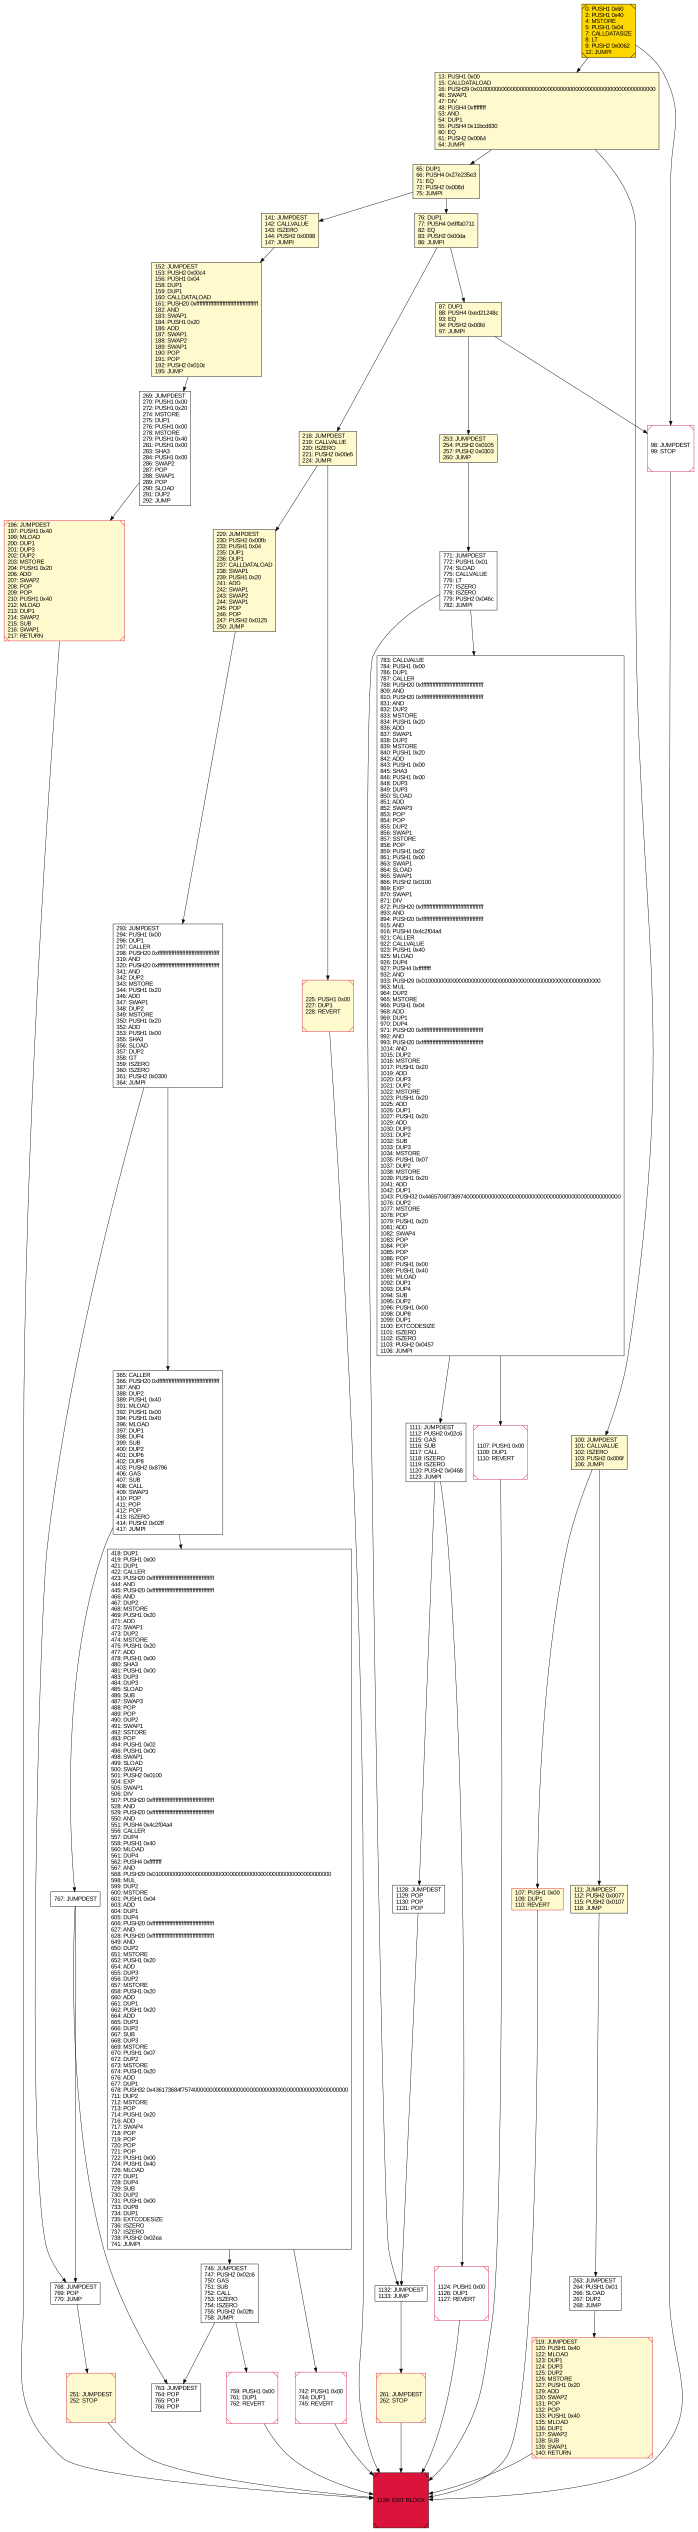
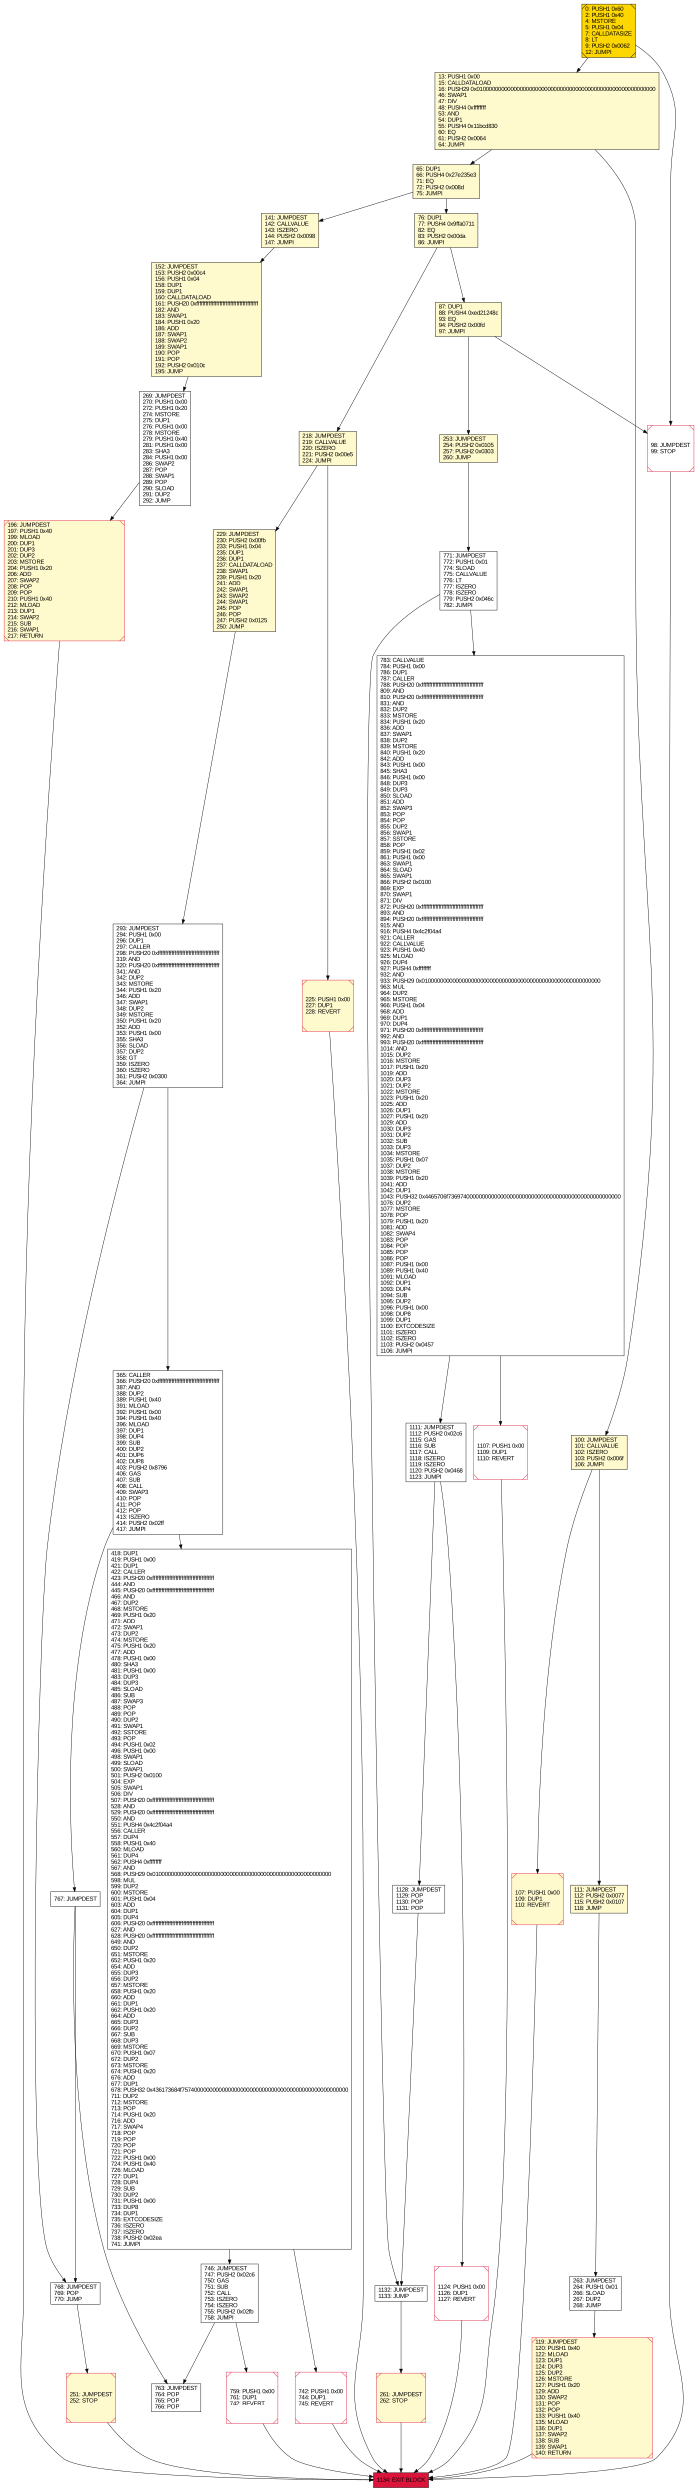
  digraph {
    rankdir=UD
    node [color=black fillcolor=white fontcolor=black fontname=arial shape=box style=filled]
    n1 [color=crimson fillcolor=lemonchiffon label="225: PUSH1 0x00\l227: DUP1\l228: REVERT\l" shape=Msquare]
-   n2 [fillcolor=crimson label="1134: EXIT BLOCK\l" shape=Msquare]
+   n2 [fillcolor=crimson label="1134: EXIT BLOCK\l"]
    n3 [fillcolor=lemonchiffon label="87: DUP1\l88: PUSH4 0xed21248c\l93: EQ\l94: PUSH2 0x00fd\l97: JUMPI\l"]
    n4 [color=crimson label="98: JUMPDEST\l99: STOP\l" shape=Msquare]
    n5 [fillcolor=lemonchiffon label="253: JUMPDEST\l254: PUSH2 0x0105\l257: PUSH2 0x0303\l260: JUMP\l"]
    n6 [label="771: JUMPDEST\l772: PUSH1 0x01\l774: SLOAD\l775: CALLVALUE\l776: LT\l777: ISZERO\l778: ISZERO\l779: PUSH2 0x046c\l782: JUMPI\l"]
    n7 [color=crimson fillcolor=lemonchiffon label="119: JUMPDEST\l120: PUSH1 0x40\l122: MLOAD\l123: DUP1\l124: DUP3\l125: DUP2\l126: MSTORE\l127: PUSH1 0x20\l129: ADD\l130: SWAP2\l131: POP\l132: POP\l133: PUSH1 0x40\l135: MLOAD\l136: DUP1\l137: SWAP2\l138: SUB\l139: SWAP1\l140: RETURN\l" shape=Msquare]
    n8 [fillcolor=lemonchiffon label="229: JUMPDEST\l230: PUSH2 0x00fb\l233: PUSH1 0x04\l235: DUP1\l236: DUP1\l237: CALLDATALOAD\l238: SWAP1\l239: PUSH1 0x20\l241: ADD\l242: SWAP1\l243: SWAP2\l244: SWAP1\l245: POP\l246: POP\l247: PUSH2 0x0125\l250: JUMP\l"]
    n9 [label="293: JUMPDEST\l294: PUSH1 0x00\l296: DUP1\l297: CALLER\l298: PUSH20 0xffffffffffffffffffffffffffffffffffffffff\l319: AND\l320: PUSH20 0xffffffffffffffffffffffffffffffffffffffff\l341: AND\l342: DUP2\l343: MSTORE\l344: PUSH1 0x20\l346: ADD\l347: SWAP1\l348: DUP2\l349: MSTORE\l350: PUSH1 0x20\l352: ADD\l353: PUSH1 0x00\l355: SHA3\l356: SLOAD\l357: DUP2\l358: GT\l359: ISZERO\l360: ISZERO\l361: PUSH2 0x0300\l364: JUMPI\l"]
    n10 [label="365: CALLER\l366: PUSH20 0xffffffffffffffffffffffffffffffffffffffff\l387: AND\l388: DUP2\l389: PUSH1 0x40\l391: MLOAD\l392: PUSH1 0x00\l394: PUSH1 0x40\l396: MLOAD\l397: DUP1\l398: DUP4\l399: SUB\l400: DUP2\l401: DUP6\l402: DUP8\l403: PUSH2 0x8796\l406: GAS\l407: SUB\l408: CALL\l409: SWAP3\l410: POP\l411: POP\l412: POP\l413: ISZERO\l414: PUSH2 0x02ff\l417: JUMPI\l"]
    n11 [label="768: JUMPDEST\l769: POP\l770: JUMP\l"]
    n12 [color=crimson label="1124: PUSH1 0x00\l1126: DUP1\l1127: REVERT\l" shape=Msquare]
    n13 [color=crimson label="742: PUSH1 0x00\l744: DUP1\l745: REVERT\l" shape=Msquare]
    n14 [label="418: DUP1\l419: PUSH1 0x00\l421: DUP1\l422: CALLER\l423: PUSH20 0xffffffffffffffffffffffffffffffffffffffff\l444: AND\l445: PUSH20 0xffffffffffffffffffffffffffffffffffffffff\l466: AND\l467: DUP2\l468: MSTORE\l469: PUSH1 0x20\l471: ADD\l472: SWAP1\l473: DUP2\l474: MSTORE\l475: PUSH1 0x20\l477: ADD\l478: PUSH1 0x00\l480: SHA3\l481: PUSH1 0x00\l483: DUP3\l484: DUP3\l485: SLOAD\l486: SUB\l487: SWAP3\l488: POP\l489: POP\l490: DUP2\l491: SWAP1\l492: SSTORE\l493: POP\l494: PUSH1 0x02\l496: PUSH1 0x00\l498: SWAP1\l499: SLOAD\l500: SWAP1\l501: PUSH2 0x0100\l504: EXP\l505: SWAP1\l506: DIV\l507: PUSH20 0xffffffffffffffffffffffffffffffffffffffff\l528: AND\l529: PUSH20 0xffffffffffffffffffffffffffffffffffffffff\l550: AND\l551: PUSH4 0x4c2f04a4\l556: CALLER\l557: DUP4\l558: PUSH1 0x40\l560: MLOAD\l561: DUP4\l562: PUSH4 0xffffffff\l567: AND\l568: PUSH29 0x0100000000000000000000000000000000000000000000000000000000\l598: MUL\l599: DUP2\l600: MSTORE\l601: PUSH1 0x04\l603: ADD\l604: DUP1\l605: DUP4\l606: PUSH20 0xffffffffffffffffffffffffffffffffffffffff\l627: AND\l628: PUSH20 0xffffffffffffffffffffffffffffffffffffffff\l649: AND\l650: DUP2\l651: MSTORE\l652: PUSH1 0x20\l654: ADD\l655: DUP3\l656: DUP2\l657: MSTORE\l658: PUSH1 0x20\l660: ADD\l661: DUP1\l662: PUSH1 0x20\l664: ADD\l665: DUP3\l666: DUP2\l667: SUB\l668: DUP3\l669: MSTORE\l670: PUSH1 0x07\l672: DUP2\l673: MSTORE\l674: PUSH1 0x20\l676: ADD\l677: DUP1\l678: PUSH32 0x436173684f757400000000000000000000000000000000000000000000000000\l711: DUP2\l712: MSTORE\l713: POP\l714: PUSH1 0x20\l716: ADD\l717: SWAP4\l718: POP\l719: POP\l720: POP\l721: POP\l722: PUSH1 0x00\l724: PUSH1 0x40\l726: MLOAD\l727: DUP1\l728: DUP4\l729: SUB\l730: DUP2\l731: PUSH1 0x00\l733: DUP8\l734: DUP1\l735: EXTCODESIZE\l736: ISZERO\l737: ISZERO\l738: PUSH2 0x02ea\l741: JUMPI\l"]
    n15 [label="746: JUMPDEST\l747: PUSH2 0x02c6\l750: GAS\l751: SUB\l752: CALL\l753: ISZERO\l754: ISZERO\l755: PUSH2 0x02fb\l758: JUMPI\l"]
    n16 [label="763: JUMPDEST\l764: POP\l765: POP\l766: POP\l"]
-   n17 [color=crimson label="759: PUSH1 0x00\l761: DUP1\l762: REVERT\l" shape=Msquare]
+   n17 [color=crimson label="759: PUSH1 0x00\l761: DUP1\l742: REVERT\l" shape=Msquare]
    n18 [label="1111: JUMPDEST\l1112: PUSH2 0x02c6\l1115: GAS\l1116: SUB\l1117: CALL\l1118: ISZERO\l1119: ISZERO\l1120: PUSH2 0x0468\l1123: JUMPI\l"]
    n19 [label="1128: JUMPDEST\l1129: POP\l1130: POP\l1131: POP\l"]
    n20 [label="1132: JUMPDEST\l1133: JUMP\l"]
-   n21 [color=crimson fillcolor=lemonchiffon label="107: PUSH1 0x00\l109: DUP1\l110: REVERT\l"]
+   n21 [color=crimson fillcolor=lemonchiffon label="107: PUSH1 0x00\l109: DUP1\l110: REVERT\l" shape=Msquare]
    n22 [label="767: JUMPDEST\l"]
    n23 [label="263: JUMPDEST\l264: PUSH1 0x01\l266: SLOAD\l267: DUP2\l268: JUMP\l"]
    n24 [color=crimson fillcolor=lemonchiffon label="261: JUMPDEST\l262: STOP\l" shape=Msquare]
    n25 [color=crimson fillcolor=lemonchiffon label="251: JUMPDEST\l252: STOP\l" shape=Msquare]
    n26 [fillcolor=gold label="0: PUSH1 0x60\l2: PUSH1 0x40\l4: MSTORE\l5: PUSH1 0x04\l7: CALLDATASIZE\l8: LT\l9: PUSH2 0x0062\l12: JUMPI\l" shape=Msquare]
    n27 [fillcolor=lemonchiffon label="13: PUSH1 0x00\l15: CALLDATALOAD\l16: PUSH29 0x0100000000000000000000000000000000000000000000000000000000\l46: SWAP1\l47: DIV\l48: PUSH4 0xffffffff\l53: AND\l54: DUP1\l55: PUSH4 0x11bcd830\l60: EQ\l61: PUSH2 0x0064\l64: JUMPI\l"]
    n28 [fillcolor=lemonchiffon label="100: JUMPDEST\l101: CALLVALUE\l102: ISZERO\l103: PUSH2 0x006f\l106: JUMPI\l"]
    n29 [fillcolor=lemonchiffon label="65: DUP1\l66: PUSH4 0x27e235e3\l71: EQ\l72: PUSH2 0x008d\l75: JUMPI\l"]
    n30 [label="269: JUMPDEST\l270: PUSH1 0x00\l272: PUSH1 0x20\l274: MSTORE\l275: DUP1\l276: PUSH1 0x00\l278: MSTORE\l279: PUSH1 0x40\l281: PUSH1 0x00\l283: SHA3\l284: PUSH1 0x00\l286: SWAP2\l287: POP\l288: SWAP1\l289: POP\l290: SLOAD\l291: DUP2\l292: JUMP\l"]
    n31 [color=crimson fillcolor=lemonchiffon label="196: JUMPDEST\l197: PUSH1 0x40\l199: MLOAD\l200: DUP1\l201: DUP3\l202: DUP2\l203: MSTORE\l204: PUSH1 0x20\l206: ADD\l207: SWAP2\l208: POP\l209: POP\l210: PUSH1 0x40\l212: MLOAD\l213: DUP1\l214: SWAP2\l215: SUB\l216: SWAP1\l217: RETURN\l" shape=Msquare]
    n32 [fillcolor=lemonchiffon label="76: DUP1\l77: PUSH4 0x9ffa0711\l82: EQ\l83: PUSH2 0x00da\l86: JUMPI\l"]
    n33 [fillcolor=lemonchiffon label="218: JUMPDEST\l219: CALLVALUE\l220: ISZERO\l221: PUSH2 0x00e5\l224: JUMPI\l"]
    n34 [label="783: CALLVALUE\l784: PUSH1 0x00\l786: DUP1\l787: CALLER\l788: PUSH20 0xffffffffffffffffffffffffffffffffffffffff\l809: AND\l810: PUSH20 0xffffffffffffffffffffffffffffffffffffffff\l831: AND\l832: DUP2\l833: MSTORE\l834: PUSH1 0x20\l836: ADD\l837: SWAP1\l838: DUP2\l839: MSTORE\l840: PUSH1 0x20\l842: ADD\l843: PUSH1 0x00\l845: SHA3\l846: PUSH1 0x00\l848: DUP3\l849: DUP3\l850: SLOAD\l851: ADD\l852: SWAP3\l853: POP\l854: POP\l855: DUP2\l856: SWAP1\l857: SSTORE\l858: POP\l859: PUSH1 0x02\l861: PUSH1 0x00\l863: SWAP1\l864: SLOAD\l865: SWAP1\l866: PUSH2 0x0100\l869: EXP\l870: SWAP1\l871: DIV\l872: PUSH20 0xffffffffffffffffffffffffffffffffffffffff\l893: AND\l894: PUSH20 0xffffffffffffffffffffffffffffffffffffffff\l915: AND\l916: PUSH4 0x4c2f04a4\l921: CALLER\l922: CALLVALUE\l923: PUSH1 0x40\l925: MLOAD\l926: DUP4\l927: PUSH4 0xffffffff\l932: AND\l933: PUSH29 0x0100000000000000000000000000000000000000000000000000000000\l963: MUL\l964: DUP2\l965: MSTORE\l966: PUSH1 0x04\l968: ADD\l969: DUP1\l970: DUP4\l971: PUSH20 0xffffffffffffffffffffffffffffffffffffffff\l992: AND\l993: PUSH20 0xffffffffffffffffffffffffffffffffffffffff\l1014: AND\l1015: DUP2\l1016: MSTORE\l1017: PUSH1 0x20\l1019: ADD\l1020: DUP3\l1021: DUP2\l1022: MSTORE\l1023: PUSH1 0x20\l1025: ADD\l1026: DUP1\l1027: PUSH1 0x20\l1029: ADD\l1030: DUP3\l1031: DUP2\l1032: SUB\l1033: DUP3\l1034: MSTORE\l1035: PUSH1 0x07\l1037: DUP2\l1038: MSTORE\l1039: PUSH1 0x20\l1041: ADD\l1042: DUP1\l1043: PUSH32 0x4465706f73697400000000000000000000000000000000000000000000000000\l1076: DUP2\l1077: MSTORE\l1078: POP\l1079: PUSH1 0x20\l1081: ADD\l1082: SWAP4\l1083: POP\l1084: POP\l1085: POP\l1086: POP\l1087: PUSH1 0x00\l1089: PUSH1 0x40\l1091: MLOAD\l1092: DUP1\l1093: DUP4\l1094: SUB\l1095: DUP2\l1096: PUSH1 0x00\l1098: DUP8\l1099: DUP1\l1100: EXTCODESIZE\l1101: ISZERO\l1102: ISZERO\l1103: PUSH2 0x0457\l1106: JUMPI\l"]
    n35 [color=crimson label="1107: PUSH1 0x00\l1109: DUP1\l1110: REVERT\l" shape=Msquare]
    n36 [fillcolor=lemonchiffon label="141: JUMPDEST\l142: CALLVALUE\l143: ISZERO\l144: PUSH2 0x0098\l147: JUMPI\l"]
    n37 [fillcolor=lemonchiffon label="152: JUMPDEST\l153: PUSH2 0x00c4\l156: PUSH1 0x04\l158: DUP1\l159: DUP1\l160: CALLDATALOAD\l161: PUSH20 0xffffffffffffffffffffffffffffffffffffffff\l182: AND\l183: SWAP1\l184: PUSH1 0x20\l186: ADD\l187: SWAP1\l188: SWAP2\l189: SWAP1\l190: POP\l191: POP\l192: PUSH2 0x010d\l195: JUMP\l"]
    n38 [fillcolor=lemonchiffon label="111: JUMPDEST\l112: PUSH2 0x0077\l115: PUSH2 0x0107\l118: JUMP\l"]
    n1 -> n2
    n3 -> n4
    n3 -> n5
    n4 -> n2
    n5 -> n6
    n6 -> n20
    n6 -> n34
    n7 -> n2
    n8 -> n9
    n9 -> n10
    n9 -> n11
    n10 -> n14
    n10 -> n22
    n11 -> n25
    n12 -> n2
    n13 -> n2
    n14 -> n13
    n14 -> n15
    n15 -> n16
    n15 -> n17
    n17 -> n2
    n18 -> n12
    n18 -> n19
    n19 -> n20
    n20 -> n24
    n21 -> n2
    n22 -> n11
    n22 -> n16
    n23 -> n7
    n24 -> n2
    n25 -> n2
    n26 -> n4
    n26 -> n27
    n27 -> n28
    n27 -> n29
    n28 -> n21
    n28 -> n38
    n29 -> n32
    n29 -> n36
    n30 -> n31
    n31 -> n2
    n32 -> n3
    n32 -> n33
    n33 -> n1
    n33 -> n8
    n34 -> n18
    n34 -> n35
    n35 -> n2
    n36 -> n37
    n37 -> n30
    n38 -> n23
  }
